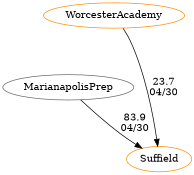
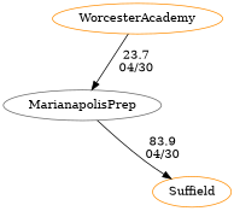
  digraph {
    node [color=darkorange]
    edge [random=random style=solid]
    MarianapolisPrep [color=gray40]
    Suffield
    WorcesterAcademy
    MarianapolisPrep -> Suffield [label="83.9\n04/30" weight=17]
-   WorcesterAcademy -> Suffield [label="23.7\n04/30" weight=77]
+   WorcesterAcademy -> MarianapolisPrep [label="23.7\n04/30" weight=77]
  }
